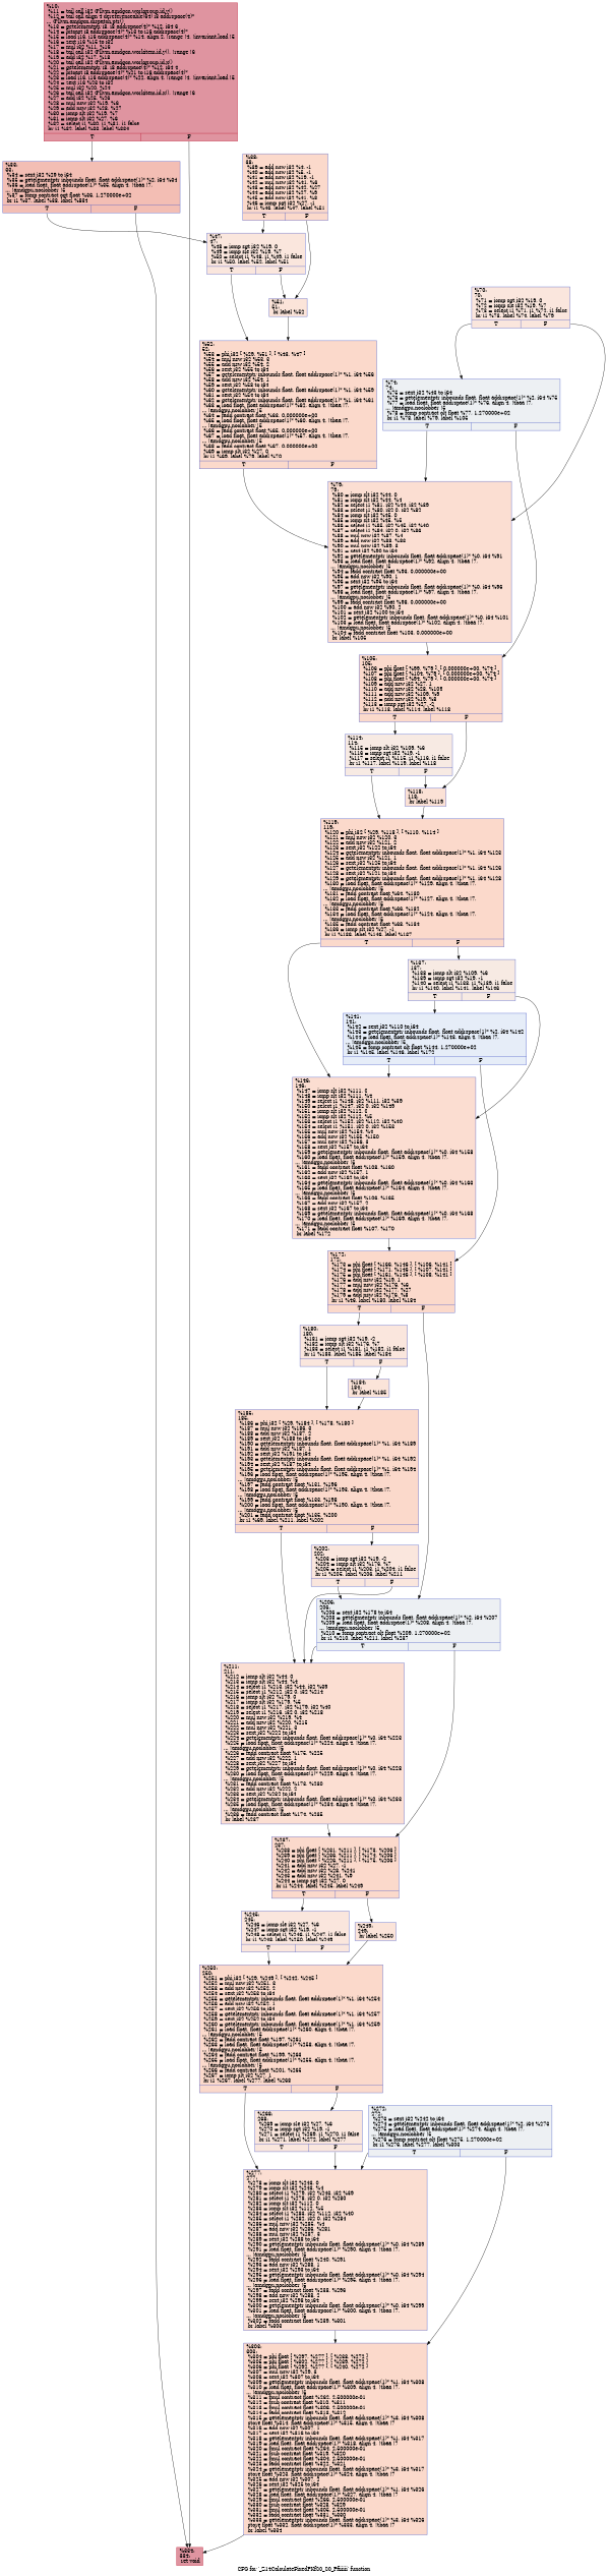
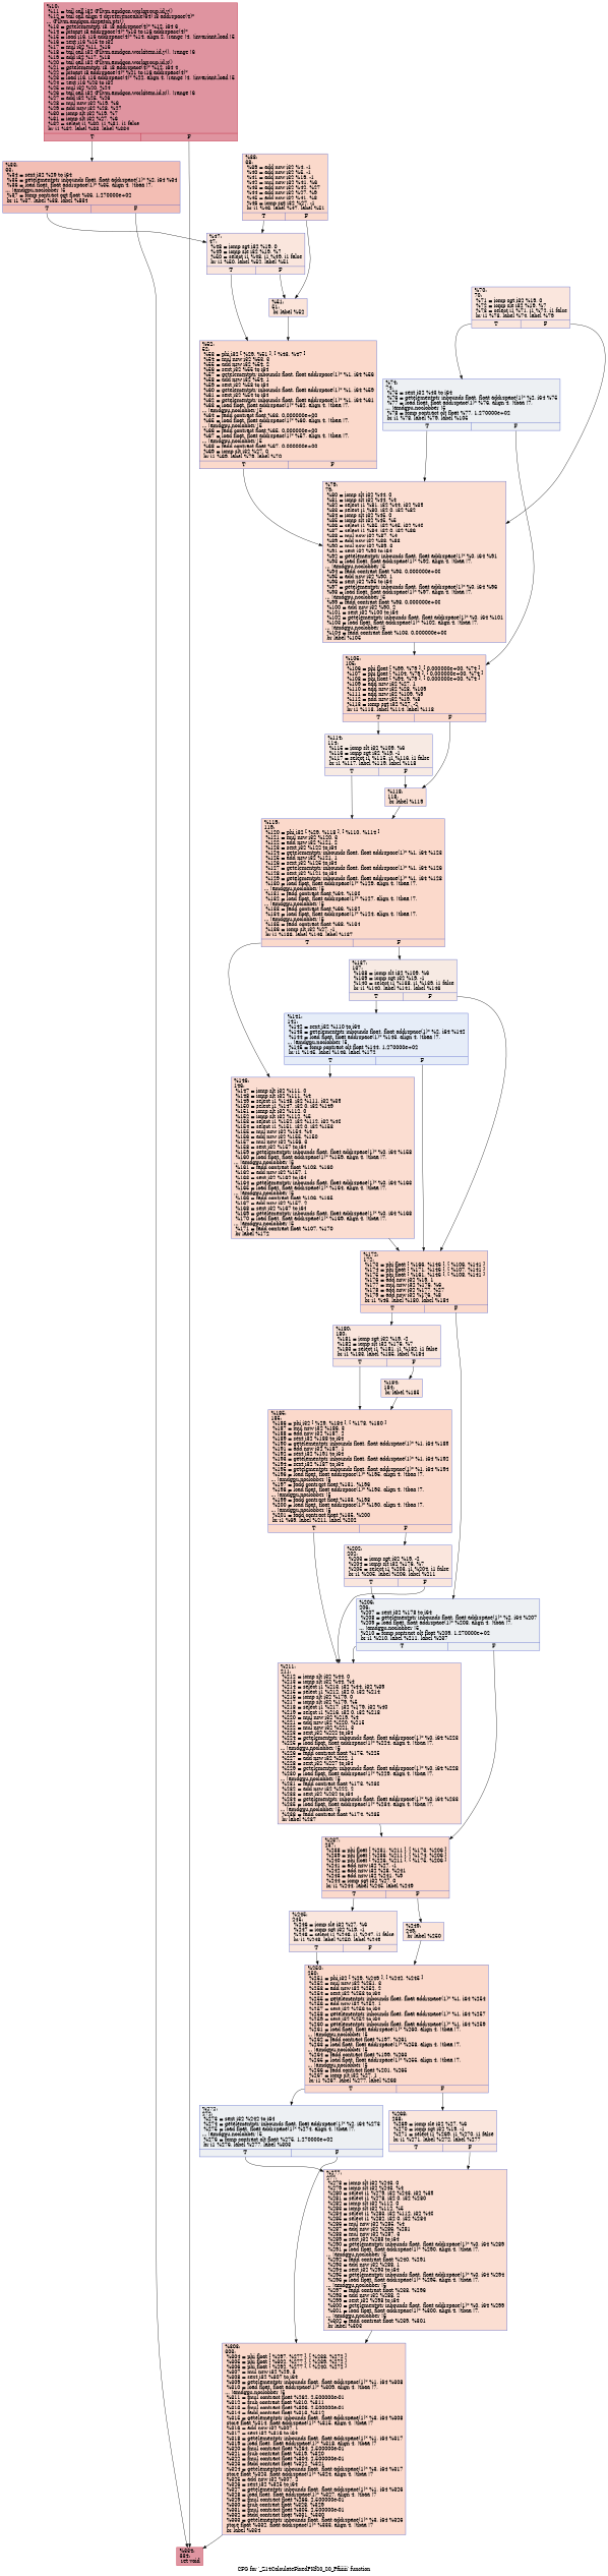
  digraph {
    label="CFG for '_Z14CalculateFixedPKfS0_S0_Pfiiiiii' function"
    node [color="#3d50c3ff" fillcolor="#f7a88970" shape=record style=filled]
    edge [tailport=s0]
    n1 [color="#b70d28ff" fillcolor="#b70d2870" label="{%10:\l  %11 = tail call i32 @llvm.amdgcn.workgroup.id.y()\l  %12 = tail call align 4 dereferenceable(64) i8 addrspace(4)*\l... @llvm.amdgcn.dispatch.ptr()\l  %13 = getelementptr i8, i8 addrspace(4)* %12, i64 6\l  %14 = bitcast i8 addrspace(4)* %13 to i16 addrspace(4)*\l  %15 = load i16, i16 addrspace(4)* %14, align 2, !range !4, !invariant.load !5\l  %16 = zext i16 %15 to i32\l  %17 = mul i32 %11, %16\l  %18 = tail call i32 @llvm.amdgcn.workitem.id.y(), !range !6\l  %19 = add i32 %17, %18\l  %20 = tail call i32 @llvm.amdgcn.workgroup.id.x()\l  %21 = getelementptr i8, i8 addrspace(4)* %12, i64 4\l  %22 = bitcast i8 addrspace(4)* %21 to i16 addrspace(4)*\l  %23 = load i16, i16 addrspace(4)* %22, align 4, !range !4, !invariant.load !5\l  %24 = zext i16 %23 to i32\l  %25 = mul i32 %20, %24\l  %26 = tail call i32 @llvm.amdgcn.workitem.id.x(), !range !6\l  %27 = add i32 %25, %26\l  %28 = mul nsw i32 %19, %6\l  %29 = add nsw i32 %28, %27\l  %30 = icmp slt i32 %19, %7\l  %31 = icmp slt i32 %27, %6\l  %32 = select i1 %30, i1 %31, i1 false\l  br i1 %32, label %33, label %334\l|{<s0>T|<s1>F}}"]
    n2 [fillcolor="#e36c5570" label="{%33:\l33:                                               \l  %34 = sext i32 %29 to i64\l  %35 = getelementptr inbounds float, float addrspace(1)* %2, i64 %34\l  %36 = load float, float addrspace(1)* %35, align 4, !tbaa !7,\l... !amdgpu.noclobber !5\l  %37 = fcmp contract ogt float %36, 1.270000e+02\l  br i1 %37, label %38, label %834\l|{<s0>T|<s1>F}}"]
    n3 [color="#b70d28ff" fillcolor="#b70d2870" label="{%334:\l334:                                              \l  ret void\l}"]
    n4 [fillcolor="#f3c7b170" label="{%47:\l47:                                               \l  %48 = icmp sgt i32 %19, 0\l  %49 = icmp sle i32 %19, %7\l  %50 = select i1 %48, i1 %49, i1 false\l  br i1 %50, label %52, label %51\l|{<s0>T|<s1>F}}"]
    n5 [label="{%38:\l38:                                               \l  %39 = add nsw i32 %4, -1\l  %40 = add nsw i32 %5, -1\l  %41 = add nsw i32 %19, -1\l  %42 = mul nsw i32 %41, %6\l  %43 = add nsw i32 %42, %27\l  %44 = add nsw i32 %27, %9\l  %45 = add nsw i32 %41, %8\l  %46 = icmp sgt i32 %27, -1\l  br i1 %46, label %47, label %51\l|{<s0>T|<s1>F}}"]
    n6 [fillcolor="#f5c1a970" label="{%51:\l51:                                               \l  br label %52\l}"]
    n7 [label="{%52:\l52:                                               \l  %53 = phi i32 [ %29, %51 ], [ %43, %47 ]\l  %54 = mul nsw i32 %53, 3\l  %55 = add nsw i32 %54, 2\l  %56 = sext i32 %55 to i64\l  %57 = getelementptr inbounds float, float addrspace(1)* %1, i64 %56\l  %58 = add nsw i32 %54, 1\l  %59 = sext i32 %58 to i64\l  %60 = getelementptr inbounds float, float addrspace(1)* %1, i64 %59\l  %61 = sext i32 %54 to i64\l  %62 = getelementptr inbounds float, float addrspace(1)* %1, i64 %61\l  %63 = load float, float addrspace(1)* %62, align 4, !tbaa !7,\l... !amdgpu.noclobber !5\l  %64 = fadd contract float %63, 0.000000e+00\l  %65 = load float, float addrspace(1)* %60, align 4, !tbaa !7,\l... !amdgpu.noclobber !5\l  %66 = fadd contract float %65, 0.000000e+00\l  %67 = load float, float addrspace(1)* %57, align 4, !tbaa !7,\l... !amdgpu.noclobber !5\l  %68 = fadd contract float %67, 0.000000e+00\l  %69 = icmp slt i32 %27, 0\l  br i1 %69, label %79, label %70\l|{<s0>T|<s1>F}}"]
    n8 [fillcolor="#f7b59970" label="{%79:\l79:                                               \l  %80 = icmp slt i32 %44, 0\l  %81 = icmp slt i32 %44, %4\l  %82 = select i1 %81, i32 %44, i32 %39\l  %83 = select i1 %80, i32 0, i32 %82\l  %84 = icmp slt i32 %45, 0\l  %85 = icmp slt i32 %45, %5\l  %86 = select i1 %85, i32 %45, i32 %40\l  %87 = select i1 %84, i32 0, i32 %86\l  %88 = mul nsw i32 %87, %4\l  %89 = add nsw i32 %88, %83\l  %90 = mul nsw i32 %89, 3\l  %91 = sext i32 %90 to i64\l  %92 = getelementptr inbounds float, float addrspace(1)* %0, i64 %91\l  %93 = load float, float addrspace(1)* %92, align 4, !tbaa !7,\l... !amdgpu.noclobber !5\l  %94 = fadd contract float %93, 0.000000e+00\l  %95 = add nsw i32 %90, 1\l  %96 = sext i32 %95 to i64\l  %97 = getelementptr inbounds float, float addrspace(1)* %0, i64 %96\l  %98 = load float, float addrspace(1)* %97, align 4, !tbaa !7,\l... !amdgpu.noclobber !5\l  %99 = fadd contract float %98, 0.000000e+00\l  %100 = add nsw i32 %90, 2\l  %101 = sext i32 %100 to i64\l  %102 = getelementptr inbounds float, float addrspace(1)* %0, i64 %101\l  %103 = load float, float addrspace(1)* %102, align 4, !tbaa !7,\l... !amdgpu.noclobber !5\l  %104 = fadd contract float %103, 0.000000e+00\l  br label %105\l}"]
    n9 [label="{%105:\l105:                                              \l  %106 = phi float [ %99, %79 ], [ 0.000000e+00, %74 ]\l  %107 = phi float [ %104, %79 ], [ 0.000000e+00, %74 ]\l  %108 = phi float [ %94, %79 ], [ 0.000000e+00, %74 ]\l  %109 = add nsw i32 %27, 1\l  %110 = add nsw i32 %28, %109\l  %111 = add nsw i32 %109, %9\l  %112 = add nsw i32 %19, %8\l  %113 = icmp sgt i32 %27, -2\l  br i1 %113, label %114, label %118\l|{<s0>T|<s1>F}}"]
    n10 [fillcolor="#f3c7b170" label="{%70:\l70:                                               \l  %71 = icmp sgt i32 %19, 0\l  %72 = icmp sle i32 %19, %7\l  %73 = select i1 %71, i1 %72, i1 false\l  br i1 %73, label %74, label %79\l|{<s0>T|<s1>F}}"]
    n11 [fillcolor="#d6dce470" label="{%74:\l74:                                               \l  %75 = sext i32 %43 to i64\l  %76 = getelementptr inbounds float, float addrspace(1)* %2, i64 %75\l  %77 = load float, float addrspace(1)* %76, align 4, !tbaa !7,\l... !amdgpu.noclobber !5\l  %78 = fcmp contract olt float %77, 1.270000e+02\l  br i1 %78, label %79, label %105\l|{<s0>T|<s1>F}}"]
    n12 [fillcolor="#eed0c070" label="{%114:\l114:                                              \l  %115 = icmp slt i32 %109, %6\l  %116 = icmp sgt i32 %19, -1\l  %117 = select i1 %115, i1 %116, i1 false\l  br i1 %117, label %119, label %118\l|{<s0>T|<s1>F}}"]
    n13 [fillcolor="#f7bca170" label="{%118:\l118:                                              \l  br label %119\l}"]
    n14 [label="{%119:\l119:                                              \l  %120 = phi i32 [ %29, %118 ], [ %110, %114 ]\l  %121 = mul nsw i32 %120, 3\l  %122 = add nsw i32 %121, 2\l  %123 = sext i32 %122 to i64\l  %124 = getelementptr inbounds float, float addrspace(1)* %1, i64 %123\l  %125 = add nsw i32 %121, 1\l  %126 = sext i32 %125 to i64\l  %127 = getelementptr inbounds float, float addrspace(1)* %1, i64 %126\l  %128 = sext i32 %121 to i64\l  %129 = getelementptr inbounds float, float addrspace(1)* %1, i64 %128\l  %130 = load float, float addrspace(1)* %129, align 4, !tbaa !7,\l... !amdgpu.noclobber !5\l  %131 = fadd contract float %64, %130\l  %132 = load float, float addrspace(1)* %127, align 4, !tbaa !7,\l... !amdgpu.noclobber !5\l  %133 = fadd contract float %66, %132\l  %134 = load float, float addrspace(1)* %124, align 4, !tbaa !7,\l... !amdgpu.noclobber !5\l  %135 = fadd contract float %68, %134\l  %136 = icmp slt i32 %27, -1\l  br i1 %136, label %146, label %137\l|{<s0>T|<s1>F}}"]
    n15 [fillcolor="#f7b39670" label="{%146:\l146:                                              \l  %147 = icmp slt i32 %111, 0\l  %148 = icmp slt i32 %111, %4\l  %149 = select i1 %148, i32 %111, i32 %39\l  %150 = select i1 %147, i32 0, i32 %149\l  %151 = icmp slt i32 %112, 0\l  %152 = icmp slt i32 %112, %5\l  %153 = select i1 %152, i32 %112, i32 %40\l  %154 = select i1 %151, i32 0, i32 %153\l  %155 = mul nsw i32 %154, %4\l  %156 = add nsw i32 %155, %150\l  %157 = mul nsw i32 %156, 3\l  %158 = sext i32 %157 to i64\l  %159 = getelementptr inbounds float, float addrspace(1)* %0, i64 %158\l  %160 = load float, float addrspace(1)* %159, align 4, !tbaa !7,\l... !amdgpu.noclobber !5\l  %161 = fadd contract float %108, %160\l  %162 = add nsw i32 %157, 1\l  %163 = sext i32 %162 to i64\l  %164 = getelementptr inbounds float, float addrspace(1)* %0, i64 %163\l  %165 = load float, float addrspace(1)* %164, align 4, !tbaa !7,\l... !amdgpu.noclobber !5\l  %166 = fadd contract float %106, %165\l  %167 = add nsw i32 %157, 2\l  %168 = sext i32 %167 to i64\l  %169 = getelementptr inbounds float, float addrspace(1)* %0, i64 %168\l  %170 = load float, float addrspace(1)* %169, align 4, !tbaa !7,\l... !amdgpu.noclobber !5\l  %171 = fadd contract float %107, %170\l  br label %172\l}"]
    n16 [fillcolor="#eed0c070" label="{%137:\l137:                                              \l  %138 = icmp slt i32 %109, %6\l  %139 = icmp sgt i32 %19, -1\l  %140 = select i1 %138, i1 %139, i1 false\l  br i1 %140, label %141, label %146\l|{<s0>T|<s1>F}}"]
    n17 [label="{%172:\l172:                                              \l  %173 = phi float [ %166, %146 ], [ %106, %141 ]\l  %174 = phi float [ %171, %146 ], [ %107, %141 ]\l  %175 = phi float [ %161, %146 ], [ %108, %141 ]\l  %176 = add nsw i32 %19, 1\l  %177 = mul nsw i32 %176, %6\l  %178 = add nsw i32 %177, %27\l  %179 = add nsw i32 %176, %8\l  br i1 %46, label %180, label %184\l|{<s0>T|<s1>F}}"]
    n18 [fillcolor="#c7d7f070" label="{%141:\l141:                                              \l  %142 = sext i32 %110 to i64\l  %143 = getelementptr inbounds float, float addrspace(1)* %2, i64 %142\l  %144 = load float, float addrspace(1)* %143, align 4, !tbaa !7,\l... !amdgpu.noclobber !5\l  %145 = fcmp contract olt float %144, 1.270000e+02\l  br i1 %145, label %146, label %172\l|{<s0>T|<s1>F}}"]
    n19 [fillcolor="#f3c7b170" label="{%180:\l180:                                              \l  %181 = icmp sgt i32 %19, -2\l  %182 = icmp slt i32 %176, %7\l  %183 = select i1 %181, i1 %182, i1 false\l  br i1 %183, label %185, label %184\l|{<s0>T|<s1>F}}"]
-   n20 [fillcolor="#d6dce470" label="{%206:\l206:                                              \l  %206 = sext i32 %178 to i64\l  %208 = getelementptr inbounds float, float addrspace(1)* %2, i64 %207\l  %209 = load float, float addrspace(1)* %208, align 4, !tbaa !7,\l... !amdgpu.noclobber !5\l  %210 = fcmp contract olt float %209, 1.270000e+02\l  br i1 %210, label %211, label %237\l|{<s0>T|<s1>F}}"]
+   n20 [fillcolor="#d6dce470" label="{%206:\l206:                                              \l  %207 = sext i32 %178 to i64\l  %208 = getelementptr inbounds float, float addrspace(1)* %2, i64 %207\l  %209 = load float, float addrspace(1)* %208, align 4, !tbaa !7,\l... !amdgpu.noclobber !5\l  %210 = fcmp contract olt float %209, 1.270000e+02\l  br i1 %210, label %211, label %237\l|{<s0>T|<s1>F}}"]
    n21 [fillcolor="#f5c1a970" label="{%184:\l184:                                              \l  br label %185\l}"]
    n22 [label="{%185:\l185:                                              \l  %186 = phi i32 [ %29, %184 ], [ %178, %180 ]\l  %187 = mul nsw i32 %186, 3\l  %188 = add nsw i32 %187, 2\l  %189 = sext i32 %188 to i64\l  %190 = getelementptr inbounds float, float addrspace(1)* %1, i64 %189\l  %191 = add nsw i32 %187, 1\l  %192 = sext i32 %191 to i64\l  %193 = getelementptr inbounds float, float addrspace(1)* %1, i64 %192\l  %194 = sext i32 %187 to i64\l  %195 = getelementptr inbounds float, float addrspace(1)* %1, i64 %194\l  %196 = load float, float addrspace(1)* %195, align 4, !tbaa !7,\l... !amdgpu.noclobber !5\l  %197 = fadd contract float %131, %196\l  %198 = load float, float addrspace(1)* %193, align 4, !tbaa !7,\l... !amdgpu.noclobber !5\l  %199 = fadd contract float %133, %198\l  %200 = load float, float addrspace(1)* %190, align 4, !tbaa !7,\l... !amdgpu.noclobber !5\l  %201 = fadd contract float %135, %200\l  br i1 %69, label %211, label %202\l|{<s0>T|<s1>F}}"]
    n23 [fillcolor="#f7b59970" label="{%211:\l211:                                              \l  %212 = icmp slt i32 %44, 0\l  %213 = icmp slt i32 %44, %4\l  %214 = select i1 %213, i32 %44, i32 %39\l  %215 = select i1 %212, i32 0, i32 %214\l  %216 = icmp slt i32 %179, 0\l  %217 = icmp slt i32 %179, %5\l  %218 = select i1 %217, i32 %179, i32 %40\l  %219 = select i1 %216, i32 0, i32 %218\l  %220 = mul nsw i32 %219, %4\l  %221 = add nsw i32 %220, %215\l  %222 = mul nsw i32 %221, 3\l  %223 = sext i32 %222 to i64\l  %224 = getelementptr inbounds float, float addrspace(1)* %0, i64 %223\l  %225 = load float, float addrspace(1)* %224, align 4, !tbaa !7,\l... !amdgpu.noclobber !5\l  %226 = fadd contract float %175, %225\l  %227 = add nsw i32 %222, 1\l  %228 = sext i32 %227 to i64\l  %229 = getelementptr inbounds float, float addrspace(1)* %0, i64 %228\l  %230 = load float, float addrspace(1)* %229, align 4, !tbaa !7,\l... !amdgpu.noclobber !5\l  %231 = fadd contract float %173, %230\l  %232 = add nsw i32 %222, 2\l  %233 = sext i32 %232 to i64\l  %234 = getelementptr inbounds float, float addrspace(1)* %0, i64 %233\l  %235 = load float, float addrspace(1)* %234, align 4, !tbaa !7,\l... !amdgpu.noclobber !5\l  %236 = fadd contract float %174, %235\l  br label %237\l}"]
    n24 [fillcolor="#f3c7b170" label="{%202:\l202:                                              \l  %203 = icmp sgt i32 %19, -2\l  %204 = icmp slt i32 %176, %7\l  %205 = select i1 %203, i1 %204, i1 false\l  br i1 %205, label %206, label %211\l|{<s0>T|<s1>F}}"]
    n25 [label="{%237:\l237:                                              \l  %238 = phi float [ %231, %211 ], [ %173, %206 ]\l  %239 = phi float [ %236, %211 ], [ %174, %206 ]\l  %240 = phi float [ %226, %211 ], [ %175, %206 ]\l  %241 = add nsw i32 %27, -1\l  %242 = add nsw i32 %28, %241\l  %243 = add nsw i32 %241, %9\l  %244 = icmp sgt i32 %27, 0\l  br i1 %244, label %245, label %249\l|{<s0>T|<s1>F}}"]
    n26 [fillcolor="#f3c7b170" label="{%245:\l245:                                              \l  %246 = icmp sle i32 %27, %6\l  %247 = icmp sgt i32 %19, -1\l  %248 = select i1 %246, i1 %247, i1 false\l  br i1 %248, label %250, label %249\l|{<s0>T|<s1>F}}"]
    n27 [fillcolor="#f5c1a970" label="{%249:\l249:                                              \l  br label %250\l}"]
    n28 [label="{%250:\l250:                                              \l  %251 = phi i32 [ %29, %249 ], [ %242, %245 ]\l  %252 = mul nsw i32 %251, 3\l  %253 = add nsw i32 %252, 2\l  %254 = sext i32 %253 to i64\l  %255 = getelementptr inbounds float, float addrspace(1)* %1, i64 %254\l  %256 = add nsw i32 %252, 1\l  %257 = sext i32 %256 to i64\l  %258 = getelementptr inbounds float, float addrspace(1)* %1, i64 %257\l  %259 = sext i32 %252 to i64\l  %260 = getelementptr inbounds float, float addrspace(1)* %1, i64 %259\l  %261 = load float, float addrspace(1)* %260, align 4, !tbaa !7,\l... !amdgpu.noclobber !5\l  %262 = fadd contract float %197, %261\l  %263 = load float, float addrspace(1)* %258, align 4, !tbaa !7,\l... !amdgpu.noclobber !5\l  %264 = fadd contract float %199, %263\l  %265 = load float, float addrspace(1)* %255, align 4, !tbaa !7,\l... !amdgpu.noclobber !5\l  %266 = fadd contract float %201, %265\l  %267 = icmp slt i32 %27, 1\l  br i1 %267, label %277, label %268\l|{<s0>T|<s1>F}}"]
    n29 [fillcolor="#f7b59970" label="{%277:\l277:                                              \l  %278 = icmp slt i32 %243, 0\l  %279 = icmp slt i32 %243, %4\l  %280 = select i1 %279, i32 %243, i32 %39\l  %281 = select i1 %278, i32 0, i32 %280\l  %282 = icmp slt i32 %112, 0\l  %283 = icmp slt i32 %112, %5\l  %284 = select i1 %283, i32 %112, i32 %40\l  %285 = select i1 %282, i32 0, i32 %284\l  %286 = mul nsw i32 %285, %4\l  %287 = add nsw i32 %286, %281\l  %288 = mul nsw i32 %287, 3\l  %289 = sext i32 %288 to i64\l  %290 = getelementptr inbounds float, float addrspace(1)* %0, i64 %289\l  %291 = load float, float addrspace(1)* %290, align 4, !tbaa !7,\l... !amdgpu.noclobber !5\l  %292 = fadd contract float %240, %291\l  %293 = add nsw i32 %288, 1\l  %294 = sext i32 %293 to i64\l  %295 = getelementptr inbounds float, float addrspace(1)* %0, i64 %294\l  %296 = load float, float addrspace(1)* %295, align 4, !tbaa !7,\l... !amdgpu.noclobber !5\l  %297 = fadd contract float %238, %296\l  %298 = add nsw i32 %288, 2\l  %299 = sext i32 %298 to i64\l  %300 = getelementptr inbounds float, float addrspace(1)* %0, i64 %299\l  %301 = load float, float addrspace(1)* %300, align 4, !tbaa !7,\l... !amdgpu.noclobber !5\l  %302 = fadd contract float %239, %301\l  br label %303\l}"]
    n30 [fillcolor="#f3c7b170" label="{%268:\l268:                                              \l  %269 = icmp sle i32 %27, %6\l  %270 = icmp sgt i32 %19, -1\l  %271 = select i1 %269, i1 %270, i1 false\l  br i1 %271, label %272, label %277\l|{<s0>T|<s1>F}}"]
    n31 [label="{%303:\l303:                                              \l  %304 = phi float [ %297, %277 ], [ %238, %272 ]\l  %305 = phi float [ %302, %277 ], [ %239, %272 ]\l  %306 = phi float [ %292, %277 ], [ %240, %272 ]\l  %307 = mul nsw i32 %29, 3\l  %308 = sext i32 %307 to i64\l  %309 = getelementptr inbounds float, float addrspace(1)* %1, i64 %308\l  %310 = load float, float addrspace(1)* %309, align 4, !tbaa !7,\l... !amdgpu.noclobber !5\l  %311 = fmul contract float %262, 2.500000e-01\l  %312 = fsub contract float %310, %311\l  %313 = fmul contract float %306, 2.500000e-01\l  %314 = fadd contract float %313, %312\l  %315 = getelementptr inbounds float, float addrspace(1)* %3, i64 %308\l  store float %314, float addrspace(1)* %315, align 4, !tbaa !7\l  %316 = add nsw i32 %307, 1\l  %317 = sext i32 %316 to i64\l  %318 = getelementptr inbounds float, float addrspace(1)* %1, i64 %317\l  %319 = load float, float addrspace(1)* %318, align 4, !tbaa !7\l  %320 = fmul contract float %264, 2.500000e-01\l  %321 = fsub contract float %319, %320\l  %322 = fmul contract float %304, 2.500000e-01\l  %323 = fadd contract float %322, %321\l  %324 = getelementptr inbounds float, float addrspace(1)* %3, i64 %317\l  store float %323, float addrspace(1)* %324, align 4, !tbaa !7\l  %325 = add nsw i32 %307, 2\l  %326 = sext i32 %325 to i64\l  %327 = getelementptr inbounds float, float addrspace(1)* %1, i64 %326\l  %328 = load float, float addrspace(1)* %327, align 4, !tbaa !7\l  %329 = fmul contract float %266, 2.500000e-01\l  %330 = fsub contract float %328, %329\l  %331 = fmul contract float %305, 2.500000e-01\l  %332 = fadd contract float %331, %330\l  %333 = getelementptr inbounds float, float addrspace(1)* %3, i64 %326\l  store float %332, float addrspace(1)* %333, align 4, !tbaa !7\l  br label %334\l}"]
    n32 [fillcolor="#d6dce470" label="{%272:\l272:                                              \l  %273 = sext i32 %242 to i64\l  %274 = getelementptr inbounds float, float addrspace(1)* %2, i64 %273\l  %275 = load float, float addrspace(1)* %274, align 4, !tbaa !7,\l... !amdgpu.noclobber !5\l  %276 = fcmp contract olt float %275, 1.270000e+02\l  br i1 %276, label %277, label %303\l|{<s0>T|<s1>F}}"]
    n1 -> n2
    n1 -> n3 [tailport=s1]
    n2 -> n3 [tailport=s1]
    n2 -> n4
    n4 -> n6 [tailport=s1]
    n4 -> n7
    n5 -> n4
    n5 -> n6 [tailport=s1]
    n6 -> n7
    n7 -> n8
    n8 -> n9
    n9 -> n12
    n9 -> n13 [tailport=s1]
    n10 -> n8 [tailport=s1]
    n10 -> n11
    n11 -> n8
    n11 -> n9 [tailport=s1]
    n12 -> n13 [tailport=s1]
    n12 -> n14
    n13 -> n14
    n14 -> n15
    n14 -> n16 [tailport=s1]
    n15 -> n17
-   n16 -> n15 [tailport=s1]
+   n16 -> n17 [tailport=s1]
    n16 -> n18
    n17 -> n19
    n17 -> n20 [tailport=s1]
    n18 -> n15
    n18 -> n17 [tailport=s1]
    n19 -> n21 [tailport=s1]
    n19 -> n22
    n20 -> n23
    n20 -> n25 [tailport=s1]
    n21 -> n22
    n22 -> n23
    n22 -> n24 [tailport=s1]
    n23 -> n25
    n24 -> n20
    n24 -> n23 [tailport=s1]
    n25 -> n26
    n25 -> n27 [tailport=s1]
    n26 -> n28
    n27 -> n28
-   n28 -> n29
+   n28 -> n32
    n28 -> n30 [tailport=s1]
    n29 -> n31
    n30 -> n29 [tailport=s1]
    n31 -> n3
    n32 -> n29
    n32 -> n31 [tailport=s1]
  }
